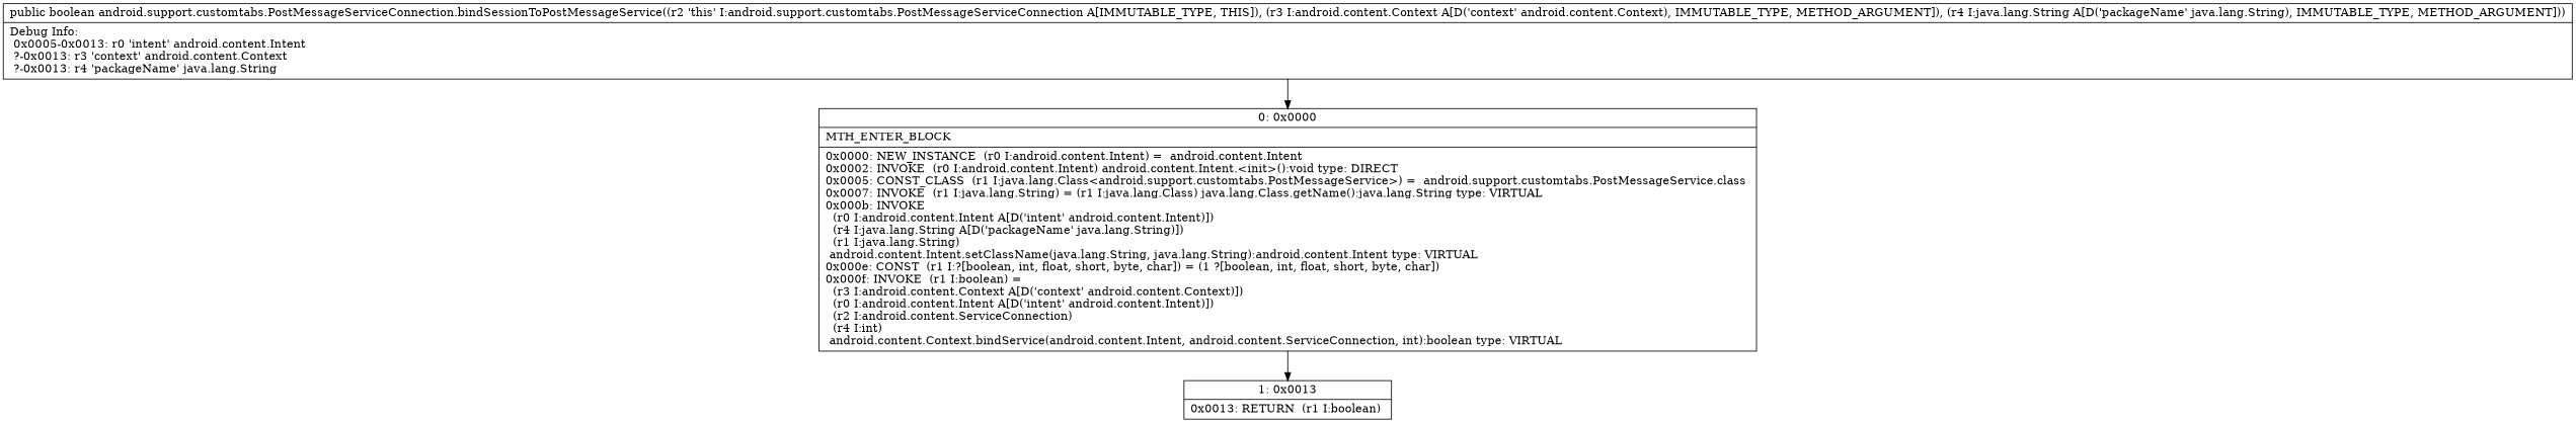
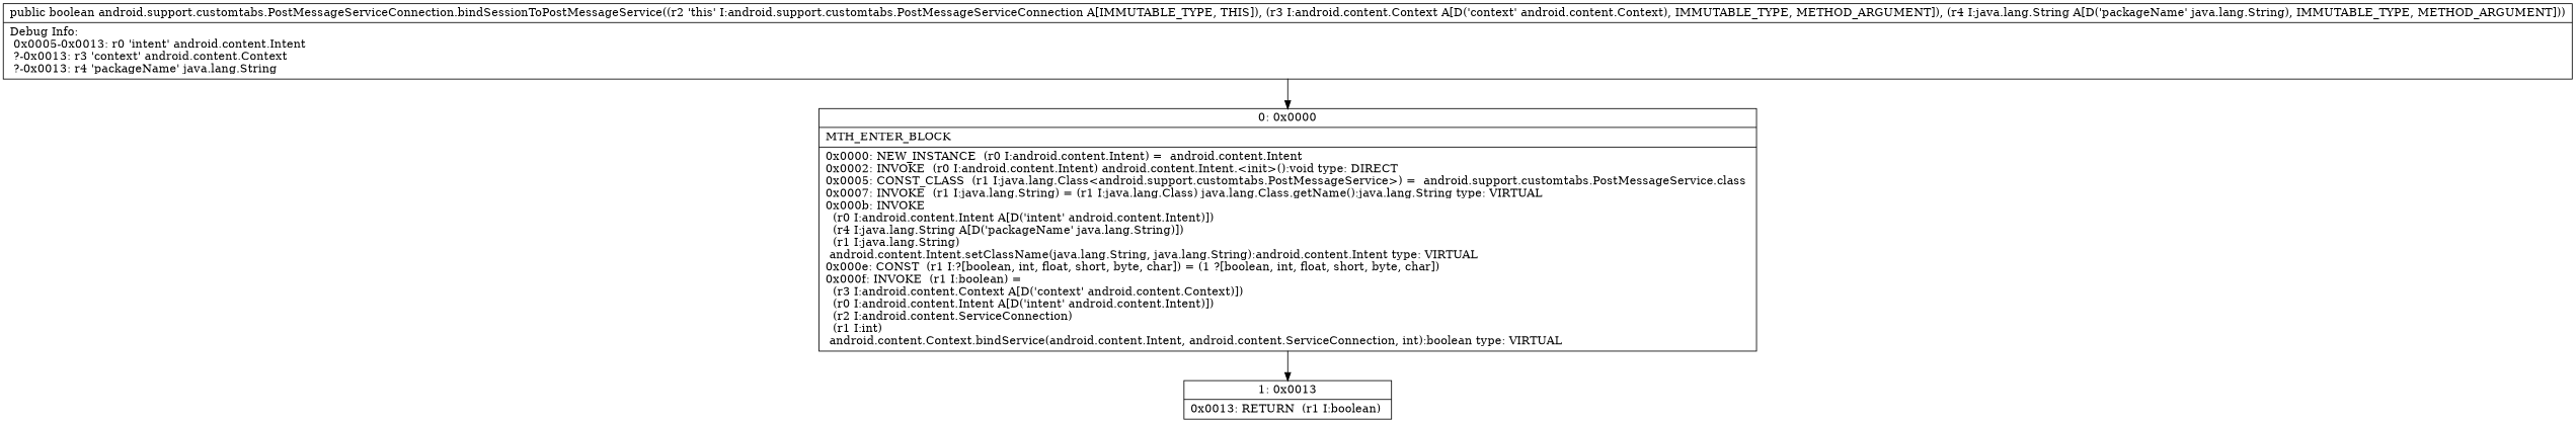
  digraph {
    node [shape=record]
-   n1 [label="{0\:\ 0x0000|MTH_ENTER_BLOCK\l|0x0000: NEW_INSTANCE  (r0 I:android.content.Intent) =  android.content.Intent \l0x0002: INVOKE  (r0 I:android.content.Intent) android.content.Intent.\<init\>():void type: DIRECT \l0x0005: CONST_CLASS  (r1 I:java.lang.Class\<android.support.customtabs.PostMessageService\>) =  android.support.customtabs.PostMessageService.class \l0x0007: INVOKE  (r1 I:java.lang.String) = (r1 I:java.lang.Class) java.lang.Class.getName():java.lang.String type: VIRTUAL \l0x000b: INVOKE  \l  (r0 I:android.content.Intent A[D('intent' android.content.Intent)])\l  (r4 I:java.lang.String A[D('packageName' java.lang.String)])\l  (r1 I:java.lang.String)\l android.content.Intent.setClassName(java.lang.String, java.lang.String):android.content.Intent type: VIRTUAL \l0x000e: CONST  (r1 I:?[boolean, int, float, short, byte, char]) = (1 ?[boolean, int, float, short, byte, char]) \l0x000f: INVOKE  (r1 I:boolean) = \l  (r3 I:android.content.Context A[D('context' android.content.Context)])\l  (r0 I:android.content.Intent A[D('intent' android.content.Intent)])\l  (r2 I:android.content.ServiceConnection)\l  (r4 I:int)\l android.content.Context.bindService(android.content.Intent, android.content.ServiceConnection, int):boolean type: VIRTUAL \l}"]
+   n1 [label="{0\:\ 0x0000|MTH_ENTER_BLOCK\l|0x0000: NEW_INSTANCE  (r0 I:android.content.Intent) =  android.content.Intent \l0x0002: INVOKE  (r0 I:android.content.Intent) android.content.Intent.\<init\>():void type: DIRECT \l0x0005: CONST_CLASS  (r1 I:java.lang.Class\<android.support.customtabs.PostMessageService\>) =  android.support.customtabs.PostMessageService.class \l0x0007: INVOKE  (r1 I:java.lang.String) = (r1 I:java.lang.Class) java.lang.Class.getName():java.lang.String type: VIRTUAL \l0x000b: INVOKE  \l  (r0 I:android.content.Intent A[D('intent' android.content.Intent)])\l  (r4 I:java.lang.String A[D('packageName' java.lang.String)])\l  (r1 I:java.lang.String)\l android.content.Intent.setClassName(java.lang.String, java.lang.String):android.content.Intent type: VIRTUAL \l0x000e: CONST  (r1 I:?[boolean, int, float, short, byte, char]) = (1 ?[boolean, int, float, short, byte, char]) \l0x000f: INVOKE  (r1 I:boolean) = \l  (r3 I:android.content.Context A[D('context' android.content.Context)])\l  (r0 I:android.content.Intent A[D('intent' android.content.Intent)])\l  (r2 I:android.content.ServiceConnection)\l  (r1 I:int)\l android.content.Context.bindService(android.content.Intent, android.content.ServiceConnection, int):boolean type: VIRTUAL \l}"]
    n2 [label="{1\:\ 0x0013|0x0013: RETURN  (r1 I:boolean) \l}"]
    n3 [label="{public boolean android.support.customtabs.PostMessageServiceConnection.bindSessionToPostMessageService((r2 'this' I:android.support.customtabs.PostMessageServiceConnection A[IMMUTABLE_TYPE, THIS]), (r3 I:android.content.Context A[D('context' android.content.Context), IMMUTABLE_TYPE, METHOD_ARGUMENT]), (r4 I:java.lang.String A[D('packageName' java.lang.String), IMMUTABLE_TYPE, METHOD_ARGUMENT]))  | Debug Info:\l  0x0005\-0x0013: r0 'intent' android.content.Intent\l  ?\-0x0013: r3 'context' android.content.Context\l  ?\-0x0013: r4 'packageName' java.lang.String\l}"]
    n1 -> n2
    n3 -> n1
  }
